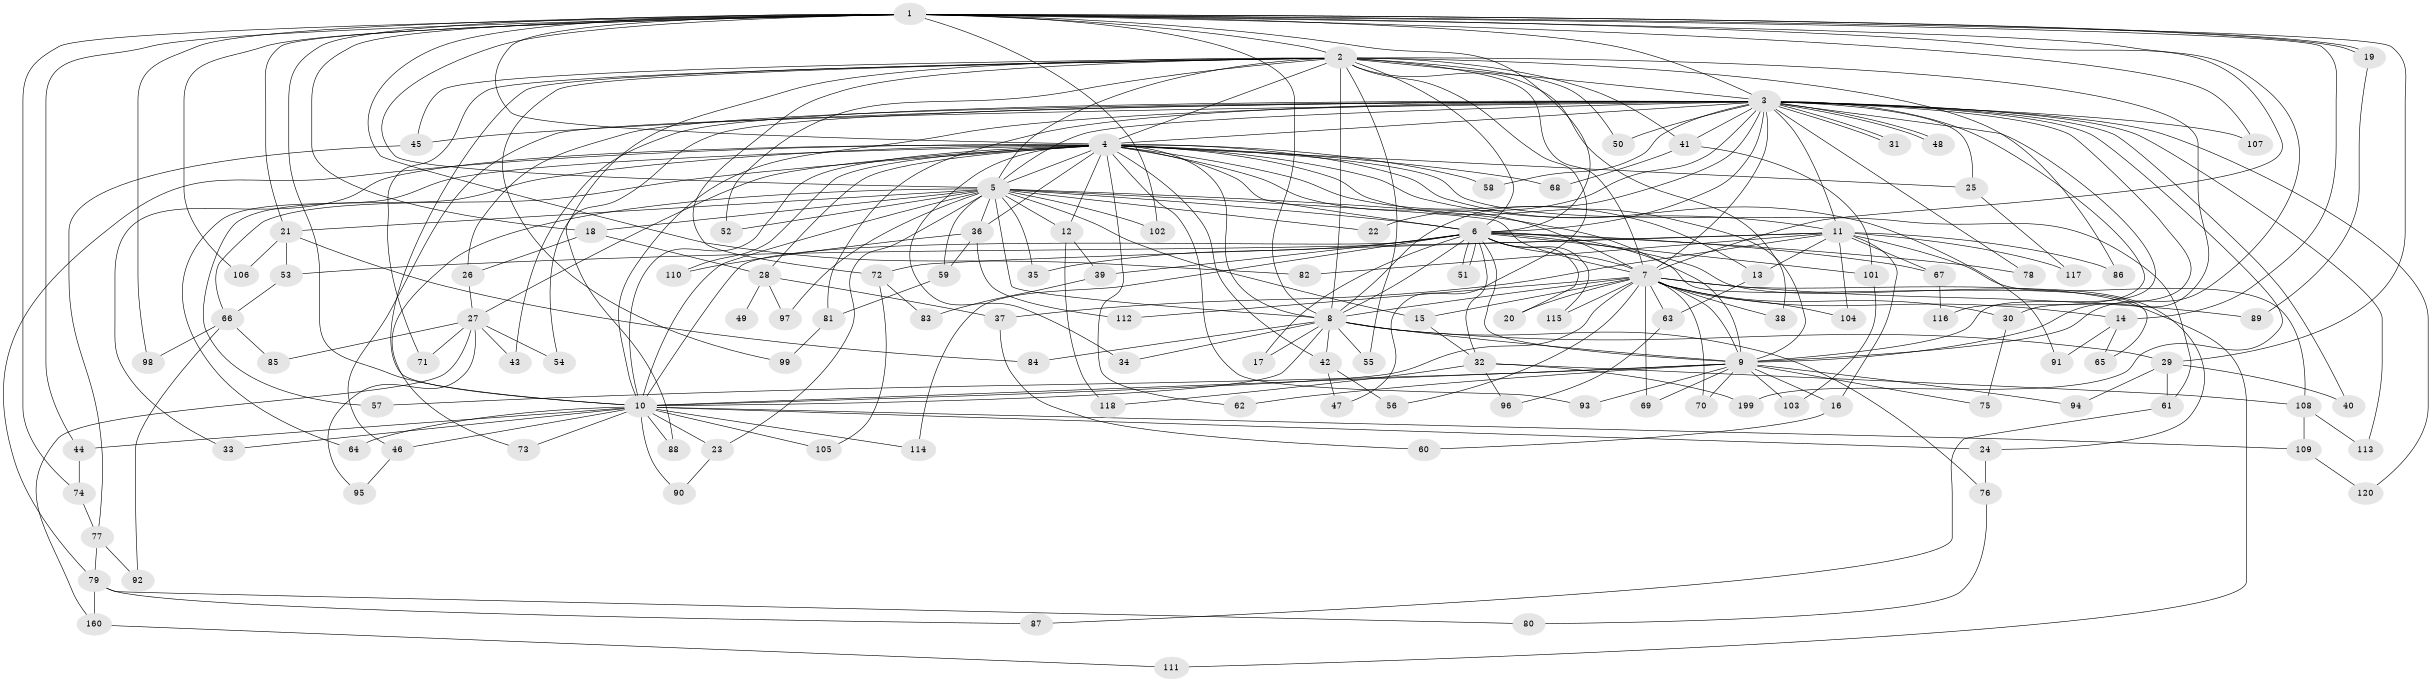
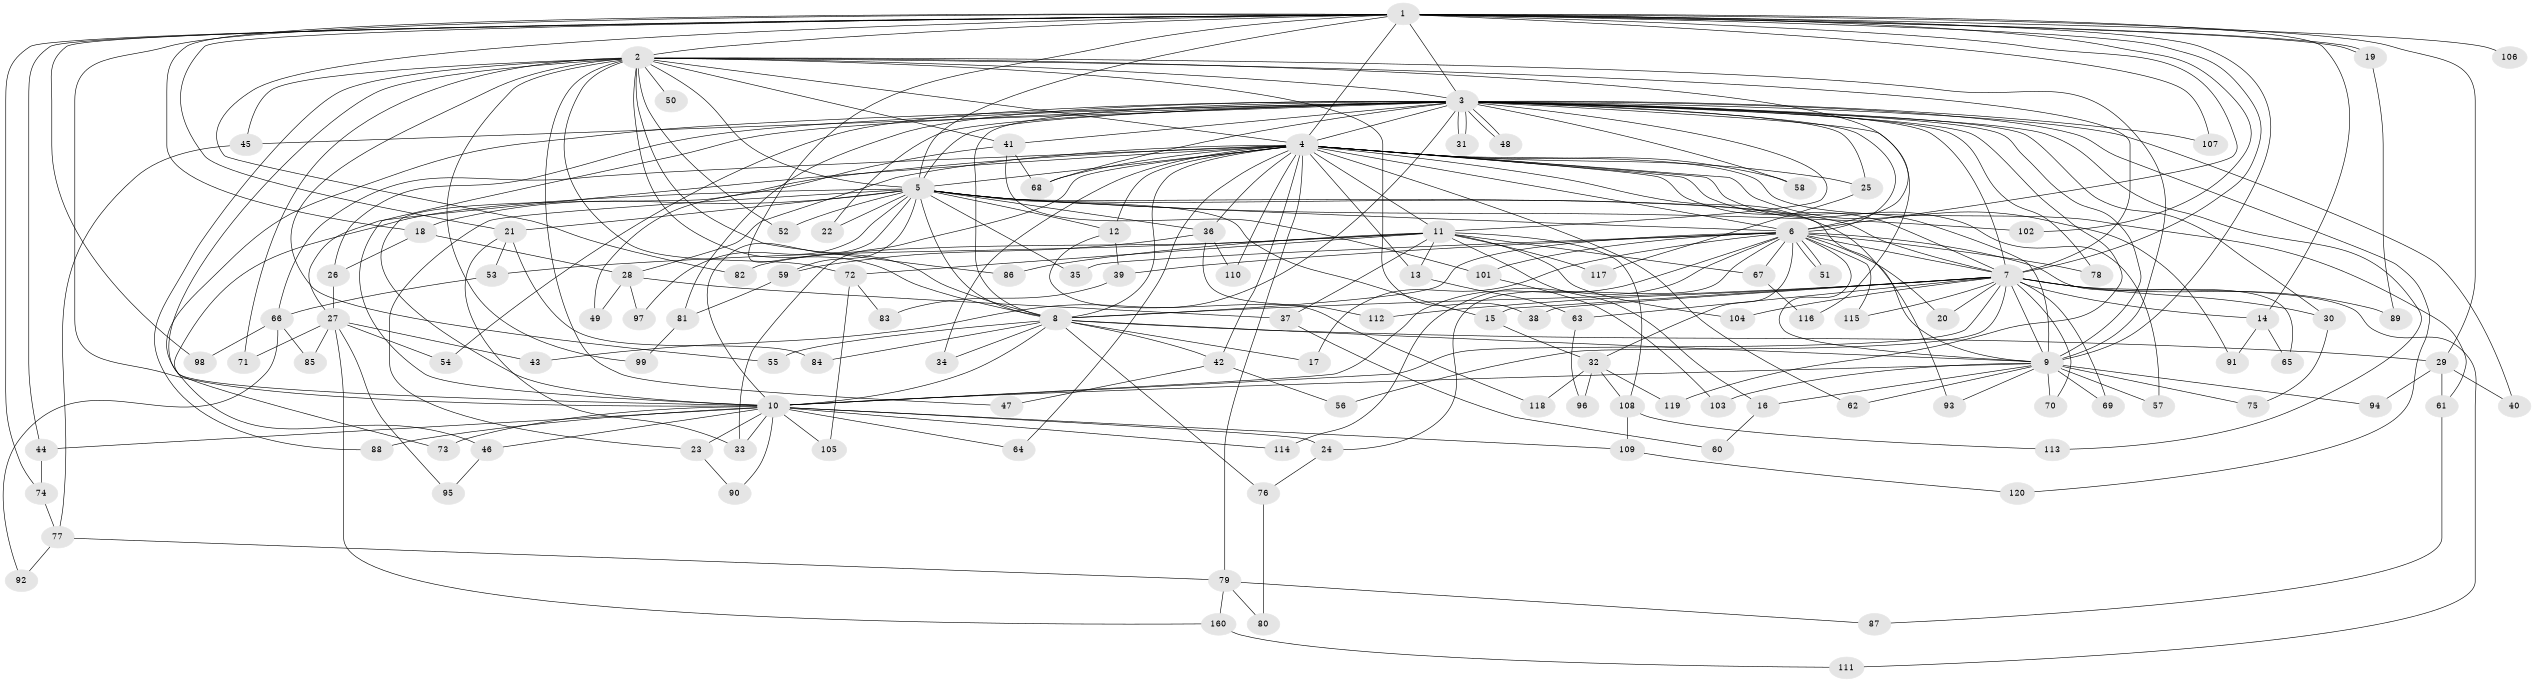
  graph {
    node [color=gray90 style=filled]
    1
    2
    3
    4
    5
    6
    7
    8
    9
    10
    14
    18
    19
    21
    29
    44
    74
    82
    98
    102
    106
    107
    38
    41
    45
    47
    50
    52
    55
    71
    72
    86
    88
    99
    11
    22
    25
    26
    30
    31
    40
    43
    46
    48
    54
    58
    78
    81
    113
    116
-   119 [label=199]
+   119
    120
    12
    13
    27
    28
    33
    34
    36
    42
    57
    61
    62
    64
    66
    68
    79
    91
    93
    110
    15
    23
    35
    59
    73
    97
    17
    20
    24
    32
    39
    51
    65
    67
    101
    114
    115
    56
    63
    69
    70
    89
    104
    111
    112
    76
    84
    16
    75
    94
    103
    90
    105
    109
    53
    77
    49
    83
    37
    108
    117
    95
    118
    85
    n115 [label=160]
    87
    92
    80
    96
    60
    1 -- 2
    1 -- 3
    1 -- 4
    1 -- 5
    1 -- 6
    1 -- 7
    1 -- 8
    1 -- 9
    1 -- 10
    1 -- 14
    1 -- 18
    1 -- 19
    1 -- 19
    1 -- 21
    1 -- 29
    1 -- 44
    1 -- 74
    1 -- 82
    1 -- 98
    1 -- 102
    1 -- 106
    1 -- 107
    2 -- 3
    2 -- 4
    2 -- 5
    2 -- 6
    2 -- 7
    2 -- 8
    2 -- 9
    2 -- 10
    2 -- 38
    2 -- 41
    2 -- 45
    2 -- 47
    2 -- 50
    2 -- 52
    2 -- 55
    2 -- 71
    2 -- 72
    2 -- 86
    2 -- 88
    2 -- 99
    3 -- 4
    3 -- 5
    3 -- 6
    3 -- 7
    3 -- 8
    3 -- 9
    3 -- 10
    3 -- 107
    3 -- 41
    3 -- 45
-   3 -- 50
+   3 -- 68
    3 -- 11
    3 -- 22
    3 -- 25
    3 -- 26
    3 -- 30
    3 -- 31
    3 -- 31
    3 -- 40
    3 -- 43
    3 -- 46
    3 -- 48
    3 -- 48
    3 -- 54
    3 -- 58
    3 -- 78
    3 -- 81
    3 -- 113
    3 -- 116
    3 -- 119
    3 -- 120
    4 -- 5
    4 -- 6
    4 -- 7
    4 -- 8
    4 -- 9
    4 -- 10
    4 -- 11
    4 -- 25
    4 -- 58
    4 -- 12
    4 -- 13
    4 -- 27
    4 -- 28
    4 -- 33
    4 -- 34
    4 -- 36
    4 -- 42
    4 -- 57
    4 -- 61
    4 -- 62
    4 -- 64
    4 -- 66
    4 -- 68
    4 -- 79
    4 -- 91
    4 -- 93
    4 -- 110
    5 -- 6
    5 -- 7
    5 -- 8
    5 -- 9
    5 -- 10
    5 -- 18
    5 -- 21
    5 -- 102
    5 -- 52
    5 -- 22
    5 -- 12
    5 -- 36
    5 -- 15
    5 -- 23
    5 -- 35
    5 -- 59
    5 -- 73
    5 -- 97
    6 -- 7
    6 -- 8
    6 -- 9
    6 -- 10
    6 -- 78
    6 -- 35
    6 -- 17
    6 -- 20
    6 -- 24
    6 -- 32
    6 -- 39
    6 -- 51
    6 -- 51
    6 -- 65
    6 -- 67
    6 -- 101
    6 -- 114
    6 -- 115
    7 -- 8
    7 -- 9
    7 -- 10
    7 -- 14
    7 -- 38
    7 -- 30
    7 -- 15
    7 -- 20
    7 -- 115
    7 -- 56
    7 -- 63
    7 -- 69
    7 -- 70
    7 -- 89
    7 -- 104
    7 -- 111
    7 -- 112
    8 -- 9
    8 -- 10
    8 -- 29
    8 -- 55
    8 -- 34
    8 -- 42
    8 -- 17
    8 -- 76
    8 -- 84
    9 -- 10
    9 -- 57
    9 -- 62
    9 -- 93
    9 -- 69
    9 -- 70
    9 -- 16
    9 -- 75
    9 -- 94
    9 -- 103
    10 -- 44
    10 -- 88
    10 -- 46
    10 -- 33
    10 -- 64
    10 -- 23
    10 -- 73
    10 -- 24
    10 -- 114
    10 -- 90
    10 -- 105
    10 -- 109
    14 -- 91
    14 -- 65
    18 -- 26
    18 -- 28
    19 -- 89
-   21 -- 106
+   21 -- 33
    21 -- 84
    21 -- 53
    29 -- 40
    29 -- 61
    29 -- 94
    44 -- 74
    74 -- 77
    41 -- 68
    41 -- 101
+   41 -- 49
    45 -- 77
    72 -- 105
    72 -- 83
    11 -- 82
    11 -- 72
    11 -- 86
    11 -- 13
    11 -- 67
    11 -- 104
    11 -- 16
    11 -- 53
    11 -- 37
    11 -- 108
    11 -- 117
    25 -- 117
    26 -- 27
    30 -- 75
    46 -- 95
    81 -- 99
    12 -- 39
    12 -- 118
    13 -- 63
    27 -- 71
    27 -- 43
    27 -- 54
    27 -- 95
    27 -- 85
    27 -- n115
    28 -- 97
    28 -- 49
    28 -- 37
    36 -- 110
    36 -- 59
    36 -- 112
    42 -- 47
    42 -- 56
    61 -- 87
    66 -- 98
    66 -- 85
    66 -- 92
    79 -- n115
    79 -- 87
    79 -- 80
    15 -- 32
    23 -- 90
    59 -- 81
    24 -- 76
    32 -- 119
    32 -- 108
    32 -- 118
    32 -- 96
    39 -- 83
    67 -- 116
    101 -- 103
    63 -- 96
    76 -- 80
    16 -- 60
    109 -- 120
    53 -- 66
    77 -- 79
    77 -- 92
    37 -- 60
    108 -- 113
    108 -- 109
    n115 -- 111
  }
